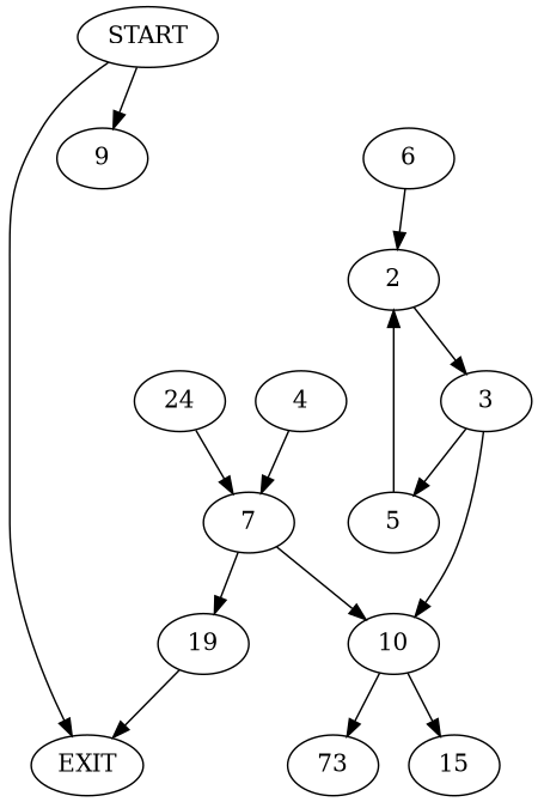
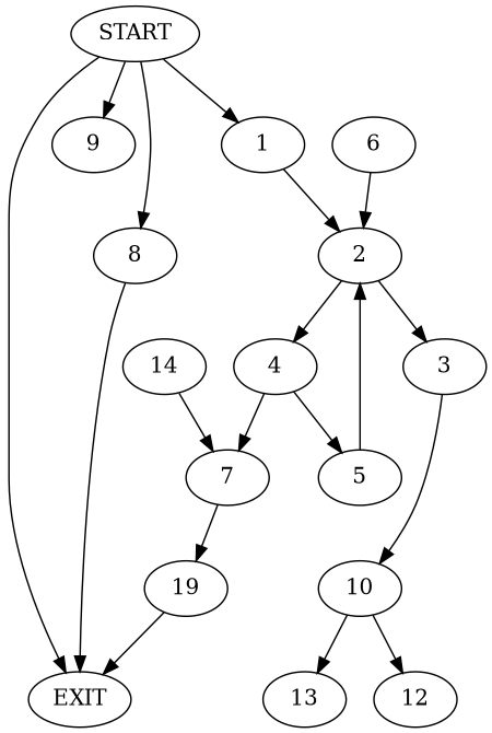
  digraph {
    n1 [label=START]
+   1
+   8
    9
    n5 [label=EXIT]
    2
    3
    4
    5
    10
    7
    6
    n13 [label=19]
-   12 [label=15]
-   13 [label=73]
-   14 [label=24]
+   12
+   13
+   14
+   n1 -> 1
+   n1 -> 8
    n1 -> 9
    n1 -> n5
+   1 -> 2
+   8 -> n5
    2 -> 3
-   3 -> 5
+   2 -> 4
+   4 -> 5
    3 -> 10
    4 -> 7
    5 -> 2
    10 -> 12
    10 -> 13
-   7 -> 10
    7 -> n13
    6 -> 2
    n13 -> n5
    14 -> 7
  }
